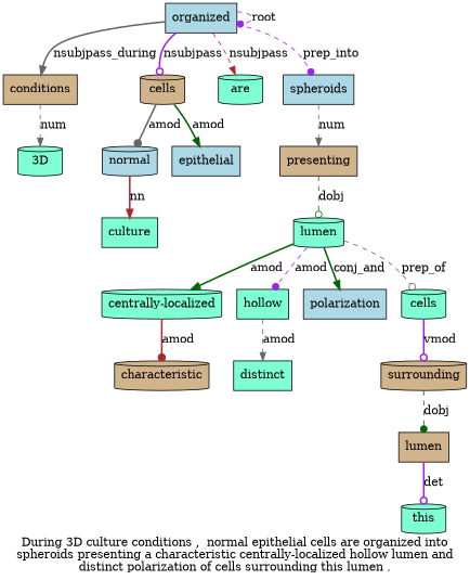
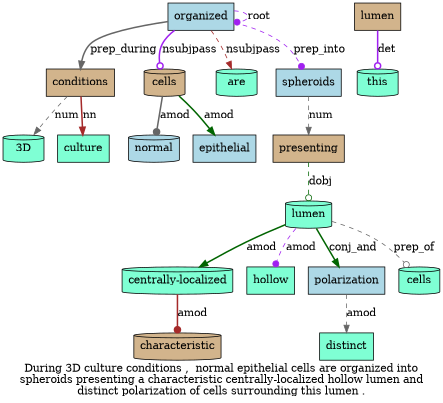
  digraph {
    label="During 3D culture conditions ,  normal epithelial cells are organized into\nspheroids presenting a characteristic centrally-localized hollow lumen and\ndistinct polarization of cells surrounding this lumen ."
    node [fillcolor=aquamarine shape=box style=filled]
    edge [arrowhead=normal color=gray40 style=dashed]
    n1 [fillcolor=tan label=conditions]
    n2 [label="3D" shape=cylinder]
    n3 [label=culture]
    n4 [fillcolor=lightblue label=organized]
    n5 [fillcolor=tan label=cells shape=cylinder]
    n6 [label=are shape=cylinder]
    n7 [fillcolor=lightblue label=spheroids]
    n8 [fillcolor=lightblue label=normal shape=cylinder]
    n9 [fillcolor=lightblue label=epithelial]
    n10 [fillcolor=tan label=presenting]
    n11 [label=lumen shape=cylinder]
    n12 [label="centrally-localized" shape=cylinder]
    n13 [label=hollow]
    n14 [fillcolor=lightblue label=polarization]
    n15 [label=cells shape=cylinder]
    n16 [fillcolor=tan label=characteristic shape=cylinder]
    n17 [label=distinct]
-   n18 [fillcolor=tan label=surrounding shape=cylinder]
    n19 [fillcolor=tan label=lumen]
    n20 [label=this shape=cylinder]
    n1 -> n2 [label=num]
-   n8 -> n3 [color=brown label=nn style=bold]
-   n4 -> n1 [label=nsubjpass_during style=bold]
+   n1 -> n3 [color=brown label=nn style=bold]
+   n4 -> n1 [label=prep_during style=bold]
    n4 -> n4 [arrowhead=dot color=purple label=root]
    n4 -> n5 [arrowhead=odot color=purple label=nsubjpass style=bold]
    n4 -> n6 [color=brown label=nsubjpass]
    n4 -> n7 [arrowhead=dot color=purple label=prep_into]
    n5 -> n8 [arrowhead=dot label=amod style=bold]
    n5 -> n9 [color=darkgreen label=amod style=bold]
    n7 -> n10 [label=num]
    n10 -> n11 [arrowhead=odot color=darkgreen label=dobj]
    n11 -> n12 [color=darkgreen label=amod style=bold]
    n11 -> n13 [arrowhead=dot color=purple label=amod]
    n11 -> n14 [color=darkgreen label=conj_and style=bold]
    n11 -> n15 [arrowhead=odot label=prep_of]
    n12 -> n16 [arrowhead=dot color=brown label=amod style=bold]
-   n13 -> n17 [label=amod]
-   n15 -> n18 [arrowhead=odot color=purple label=vmod style=bold]
-   n18 -> n19 [arrowhead=dot color=darkgreen label=dobj]
+   n14 -> n17 [label=amod]
    n19 -> n20 [arrowhead=odot color=purple label=det style=bold]
  }
